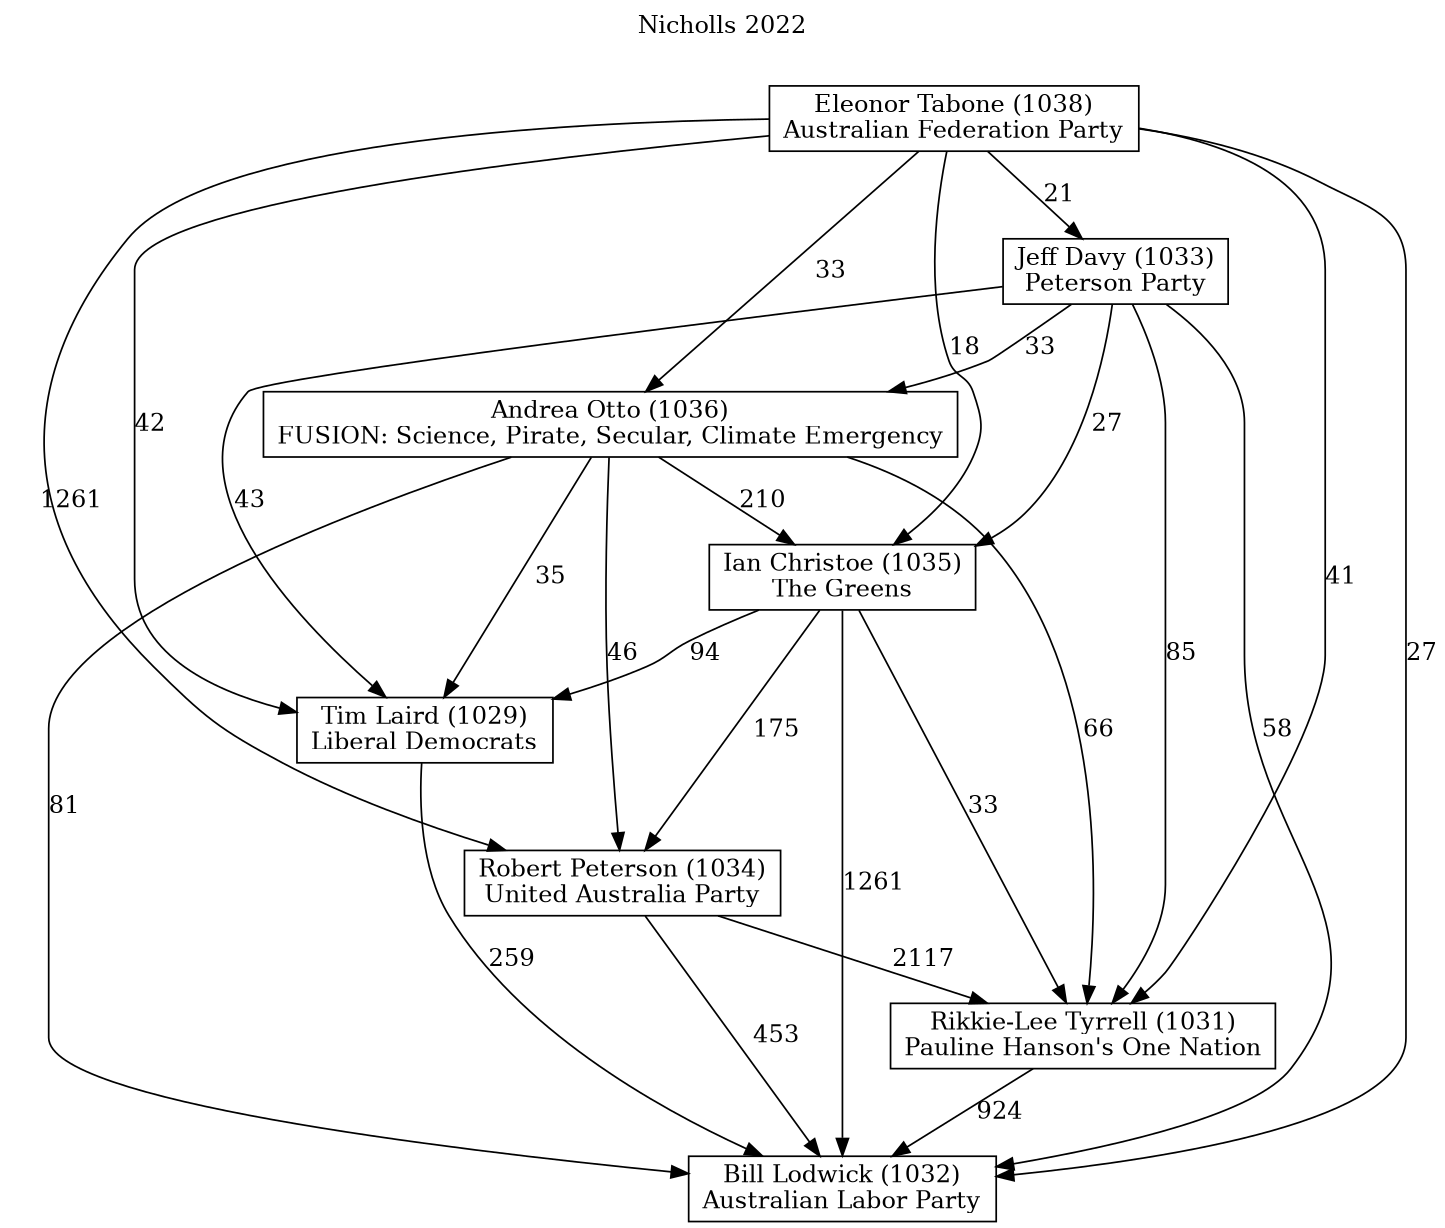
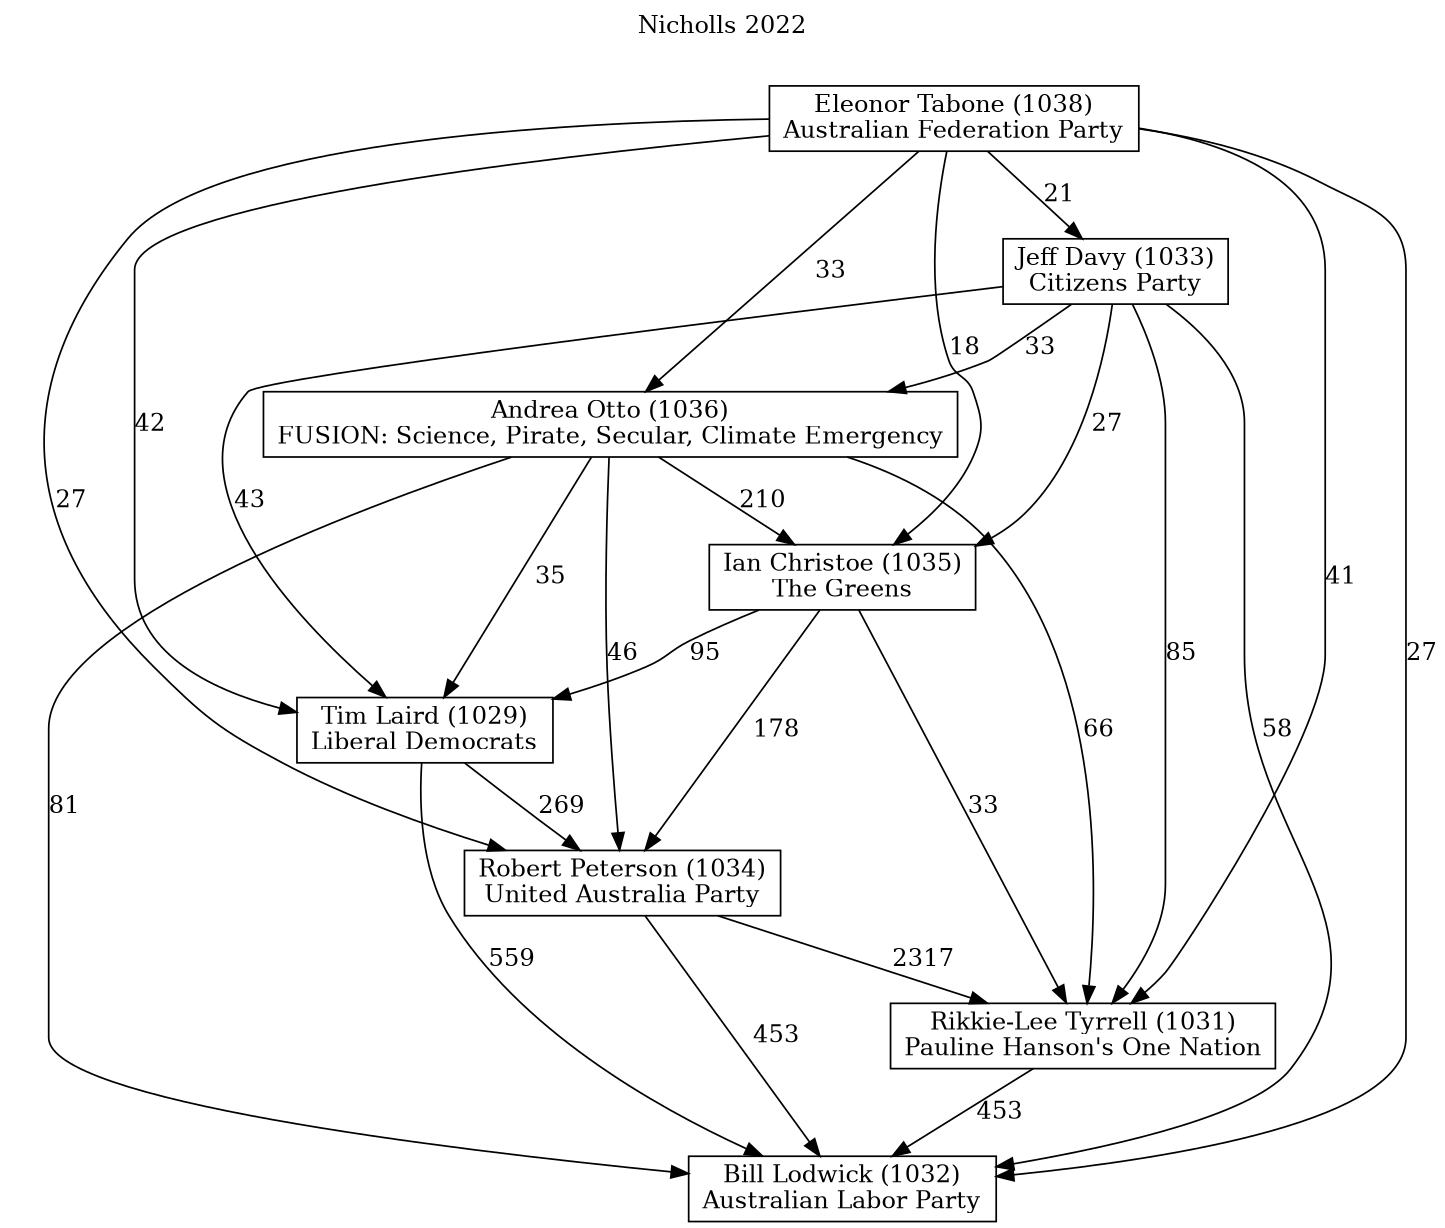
  digraph {
    label="Nicholls 2022"
    labelloc=t
    mclimit=10
    node [shape=box]
-   n1 [label="Jeff Davy (1033)\nPeterson Party"]
+   n1 [label="Jeff Davy (1033)\nCitizens Party"]
    n2 [label="Ian Christoe (1035)\nThe Greens"]
    n3 [label="Tim Laird (1029)\nLiberal Democrats"]
    n4 [label="Andrea Otto (1036)\nFUSION: Science, Pirate, Secular, Climate Emergency"]
    n5 [label="Rikkie-Lee Tyrrell (1031)\nPauline Hanson's One Nation"]
    n6 [label="Bill Lodwick (1032)\nAustralian Labor Party"]
    n7 [label="Robert Peterson (1034)\nUnited Australia Party"]
    n8 [label="Eleonor Tabone (1038)\nAustralian Federation Party"]
    n1 -> n2 [label=27]
    n1 -> n3 [label=43]
    n1 -> n4 [label=33]
    n1 -> n5 [label=85]
    n1 -> n6 [label=58]
-   n2 -> n3 [label=94]
+   n2 -> n3 [label=95]
    n2 -> n5 [label=33]
-   n2 -> n6 [label=1261]
-   n2 -> n7 [label=175]
-   n3 -> n6 [label=259]
+   n2 -> n7 [label=178]
+   n3 -> n6 [label=559]
+   n3 -> n7 [label=269]
    n4 -> n2 [label=210]
    n4 -> n3 [label=35]
    n4 -> n5 [label=66]
    n4 -> n6 [label=81]
    n4 -> n7 [label=46]
-   n5 -> n6 [label=924]
-   n7 -> n5 [label=2117]
+   n5 -> n6 [label=453]
+   n7 -> n5 [label=2317]
    n7 -> n6 [label=453]
    n8 -> n1 [label=21]
    n8 -> n2 [label=18]
    n8 -> n3 [label=42]
    n8 -> n4 [label=33]
    n8 -> n5 [label=41]
    n8 -> n6 [label=27]
-   n8 -> n7 [label=1261]
+   n8 -> n7 [label=27]
  }
